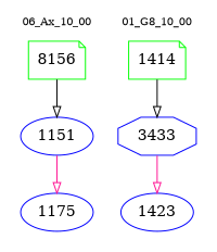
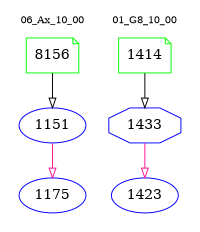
  digraph {
    node [color=blue shape=ellipse]
    edge [arrowhead=onormal color=black]
    n1 [color=green label=8156 shape=note]
    n2 [label=1151]
    n3 [label=1175]
    n4 [color=green label=1414 shape=note]
-   n5 [label=3433 shape=octagon]
+   n5 [label=1433 shape=octagon]
    n6 [label=1423]
    subgraph cluster_1 {
      color=white
      fontsize=10
      label="06_Ax_10_00"
      n1
      n2
      n3
    }
    subgraph cluster_2 {
      color=white
      fontsize=10
      label="01_G8_10_00"
      n4
      n5
      n6
    }
    n1 -> n2
    n2 -> n3 [color=deeppink]
    n4 -> n5
    n5 -> n6 [color=deeppink]
  }
